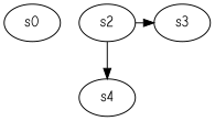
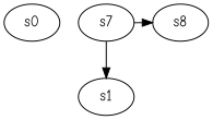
  digraph {
    fontname="Comic Neue"
    node [fontname="Comic Neue" player=1]
    edge [fontname="Comic Neue"]
    s0
-   s2 [player=0]
-   s1 [label=s4]
-   s3 [player=0]
+   s2 [player=0 label=s7]
+   s1
+   s3 [player=0 label=s8]
    s2 -> s1
    s2 -> s3 [constraint="time % 2 == 0 && time % 3 == 2"]
  }
